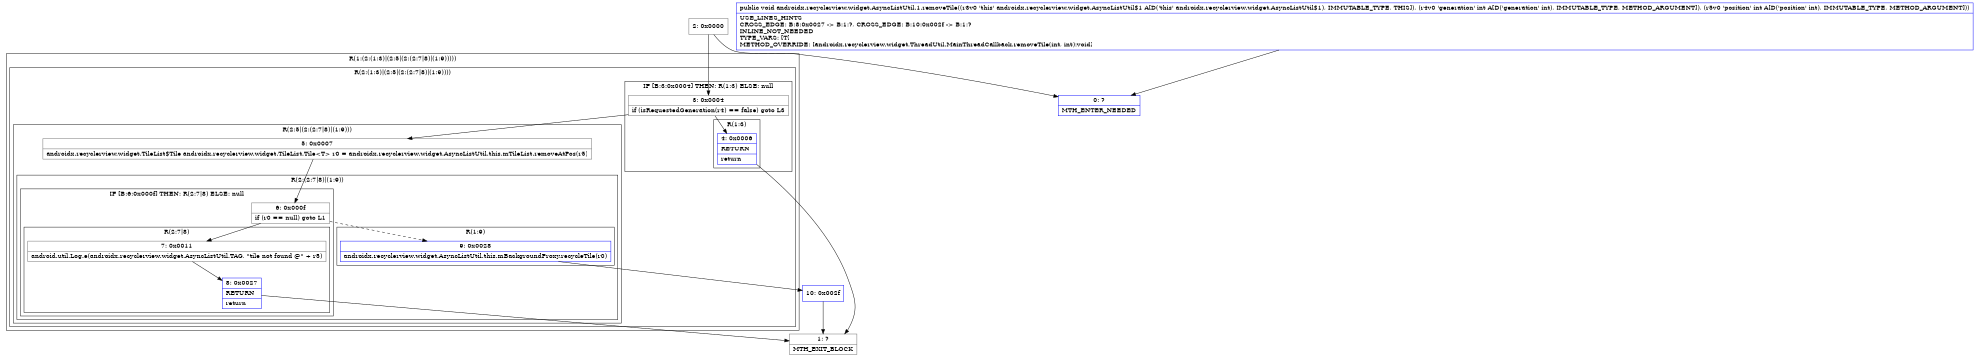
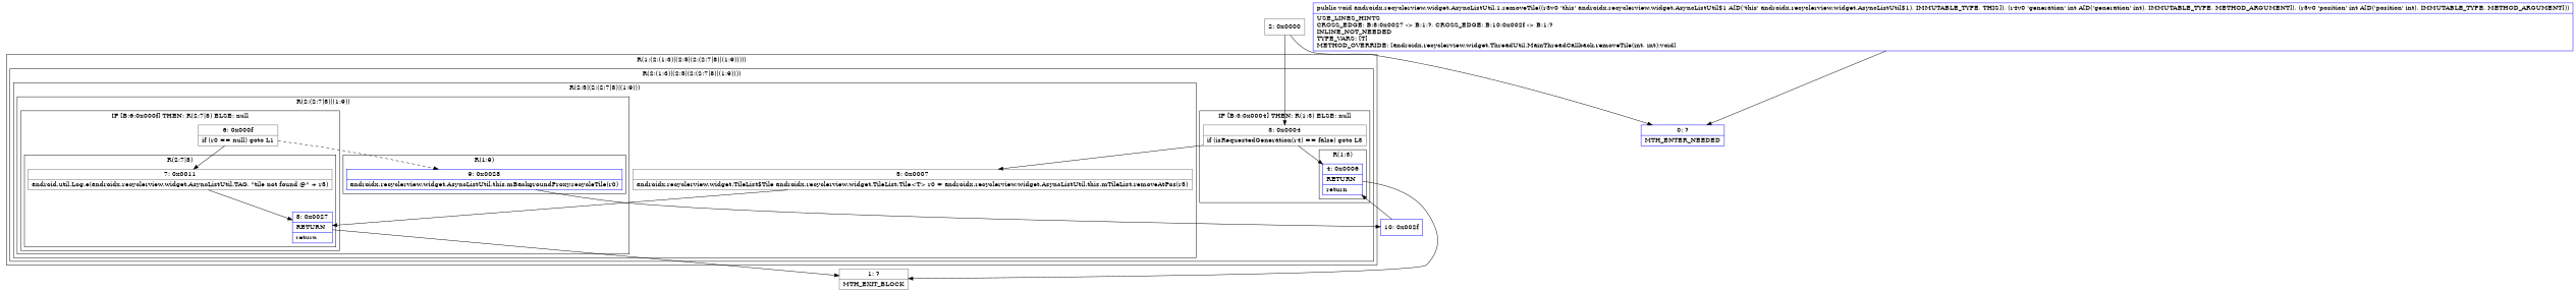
  digraph {
    node [color=blue shape=record]
    n1 [label="{4\:\ 0x0006|RETURN\l|return\l}"]
    n2 [color=gray40 label="{3\:\ 0x0004|if (isRequestedGeneration(r4) == false) goto L3\l}"]
    n3 [color=gray40 label="{7\:\ 0x0011|android.util.Log.e(androidx.recyclerview.widget.AsyncListUtil.TAG, \"tile not found @\" + r5)\l}"]
    n4 [label="{8\:\ 0x0027|RETURN\l|return\l}"]
    n5 [color=gray40 label="{6\:\ 0x000f|if (r0 == null) goto L1\l}"]
    n6 [label="{9\:\ 0x0028|androidx.recyclerview.widget.AsyncListUtil.this.mBackgroundProxy.recycleTile(r0)\l}"]
    n7 [color=gray40 label="{5\:\ 0x0007|androidx.recyclerview.widget.TileList$Tile androidx.recyclerview.widget.TileList.Tile\<T\> r0 = androidx.recyclerview.widget.AsyncListUtil.this.mTileList.removeAtPos(r5)\l}"]
    n8 [color=gray40 label="{1\:\ ?|MTH_EXIT_BLOCK\l}"]
    n9 [label="{10\:\ 0x002f}"]
    n10 [label="{0\:\ ?|MTH_ENTER_NEEDED\l}"]
    n11 [color=gray40 label="{2\:\ 0x0000}"]
    n12 [label="{public void androidx.recyclerview.widget.AsyncListUtil.1.removeTile((r3v0 'this' androidx.recyclerview.widget.AsyncListUtil$1 A[D('this' androidx.recyclerview.widget.AsyncListUtil$1), IMMUTABLE_TYPE, THIS]), (r4v0 'generation' int A[D('generation' int), IMMUTABLE_TYPE, METHOD_ARGUMENT]), (r5v0 'position' int A[D('position' int), IMMUTABLE_TYPE, METHOD_ARGUMENT]))  | USE_LINES_HINTS\lCROSS_EDGE: B:8:0x0027 \-\> B:1:?, CROSS_EDGE: B:10:0x002f \-\> B:1:?\lINLINE_NOT_NEEDED\lTYPE_VARS: [T]\lMETHOD_OVERRIDE: [androidx.recyclerview.widget.ThreadUtil.MainThreadCallback.removeTile(int, int):void]\l}"]
    subgraph cluster_1 {
      label="R(1:(2:(1:3)|(2:5|(2:(2:7|8)|(1:9)))))"
      subgraph cluster_2 {
        label="R(2:(1:3)|(2:5|(2:(2:7|8)|(1:9))))"
        subgraph cluster_3 {
          label="IF [B:3:0x0004] THEN: R(1:3) ELSE: null"
          n2
          subgraph cluster_4 {
            label="R(1:3)"
            n1
          }
        }
        subgraph cluster_5 {
          label="R(2:5|(2:(2:7|8)|(1:9)))"
          n7
          subgraph cluster_6 {
            label="R(2:(2:7|8)|(1:9))"
            subgraph cluster_7 {
              label="IF [B:6:0x000f] THEN: R(2:7|8) ELSE: null"
              n5
              subgraph cluster_8 {
                label="R(2:7|8)"
                n3
                n4
              }
            }
            subgraph cluster_9 {
              label="R(1:9)"
              n6
            }
          }
        }
      }
    }
    n1 -> n8
    n2 -> n1
    n2 -> n7 [style=solid]
    n3 -> n4
    n4 -> n8
    n5 -> n3
    n5 -> n6 [style=dashed]
    n6 -> n9
-   n7 -> n5
-   n9 -> n8
+   n7 -> n4
+   n9 -> n1
    n11 -> n2
    n11 -> n10
    n12 -> n10
  }
